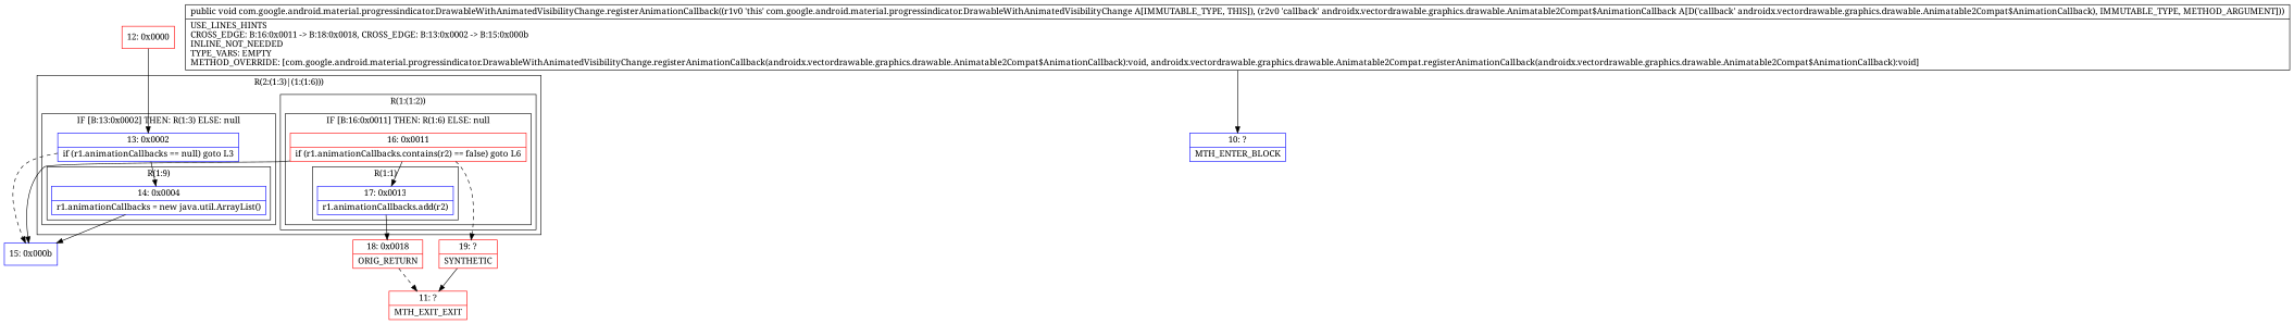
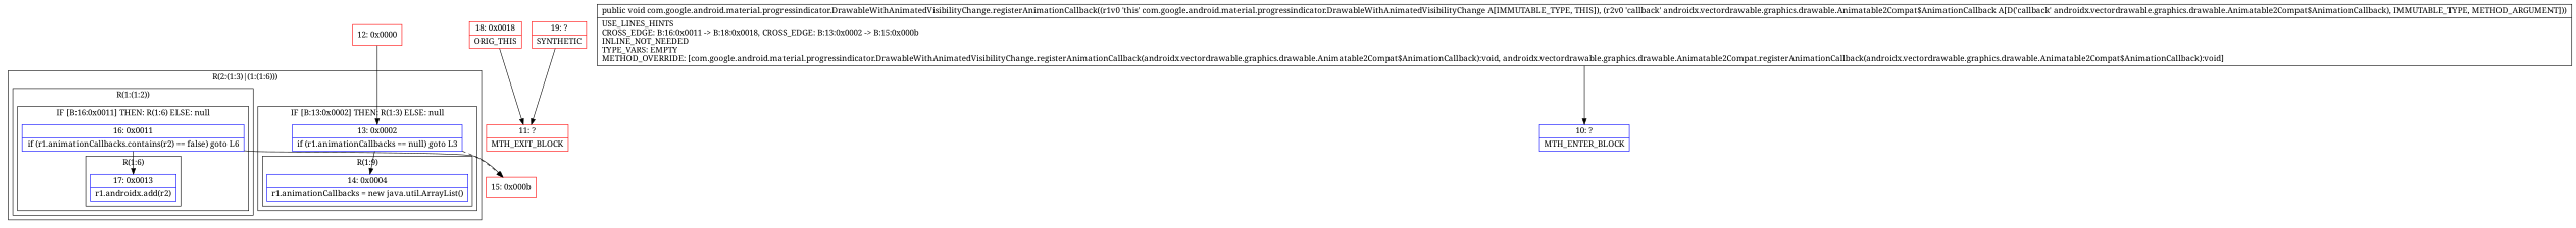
  digraph {
    fontname="Noto Serif"
    node [color=blue fontname="Noto Serif" shape=record]
    edge [fontname="Noto Serif"]
    n1 [label="{14\:\ 0x0004|r1.animationCallbacks = new java.util.ArrayList()\l}"]
    n2 [label="{13\:\ 0x0002|if (r1.animationCallbacks == null) goto L3\l}"]
-   n3 [label="{17\:\ 0x0013|r1.animationCallbacks.add(r2)\l}"]
-   n4 [color=red label="{16\:\ 0x0011|if (r1.animationCallbacks.contains(r2) == false) goto L6\l}"]
-   n5 [label="{15\:\ 0x000b}"]
-   n6 [color=red label="{18\:\ 0x0018|ORIG_RETURN\l}"]
+   n3 [label="{17\:\ 0x0013|r1.androidx.add(r2)\l}"]
+   n4 [label="{16\:\ 0x0011|if (r1.animationCallbacks.contains(r2) == false) goto L6\l}"]
+   n5 [color=red label="{15\:\ 0x000b}"]
+   n6 [color=red label="{18\:\ 0x0018|ORIG_THIS\l}"]
    n7 [color=red label="{19\:\ ?|SYNTHETIC\l}"]
-   n8 [color=red label="{11\:\ ?|MTH_EXIT_EXIT\l}"]
+   n8 [color=red label="{11\:\ ?|MTH_EXIT_BLOCK\l}"]
    n9 [label="{10\:\ ?|MTH_ENTER_BLOCK\l}"]
    n10 [color=red label="{12\:\ 0x0000}"]
    n11 [label="{public void com.google.android.material.progressindicator.DrawableWithAnimatedVisibilityChange.registerAnimationCallback((r1v0 'this' com.google.android.material.progressindicator.DrawableWithAnimatedVisibilityChange A[IMMUTABLE_TYPE, THIS]), (r2v0 'callback' androidx.vectordrawable.graphics.drawable.Animatable2Compat$AnimationCallback A[D('callback' androidx.vectordrawable.graphics.drawable.Animatable2Compat$AnimationCallback), IMMUTABLE_TYPE, METHOD_ARGUMENT]))  | USE_LINES_HINTS\lCROSS_EDGE: B:16:0x0011 \-\> B:18:0x0018, CROSS_EDGE: B:13:0x0002 \-\> B:15:0x000b\lINLINE_NOT_NEEDED\lTYPE_VARS: EMPTY\lMETHOD_OVERRIDE: [com.google.android.material.progressindicator.DrawableWithAnimatedVisibilityChange.registerAnimationCallback(androidx.vectordrawable.graphics.drawable.Animatable2Compat$AnimationCallback):void, androidx.vectordrawable.graphics.drawable.Animatable2Compat.registerAnimationCallback(androidx.vectordrawable.graphics.drawable.Animatable2Compat$AnimationCallback):void]\l}" color=""]
    subgraph cluster_1 {
      label="R(2:(1:3)|(1:(1:6)))"
      subgraph cluster_2 {
        label="IF [B:13:0x0002] THEN: R(1:3) ELSE: null"
        n2
        subgraph cluster_3 {
          label="R(1:9)"
          n1
        }
      }
      subgraph cluster_4 {
        label="R(1:(1:2))"
        subgraph cluster_5 {
          label="IF [B:16:0x0011] THEN: R(1:6) ELSE: null"
          n4
          subgraph cluster_6 {
-           label="R(1:1)"
+           label="R(1:6)"
            n3
          }
        }
      }
    }
-   n1 -> n5
    n2 -> n1
    n2 -> n5 [style=dashed]
-   n3 -> n6
    n4 -> n3
    n4 -> n5
-   n4 -> n7 [style=dashed]
-   n6 -> n8 [style=dashed]
+   n6 -> n8
    n7 -> n8
    n10 -> n2
    n11 -> n9
  }
